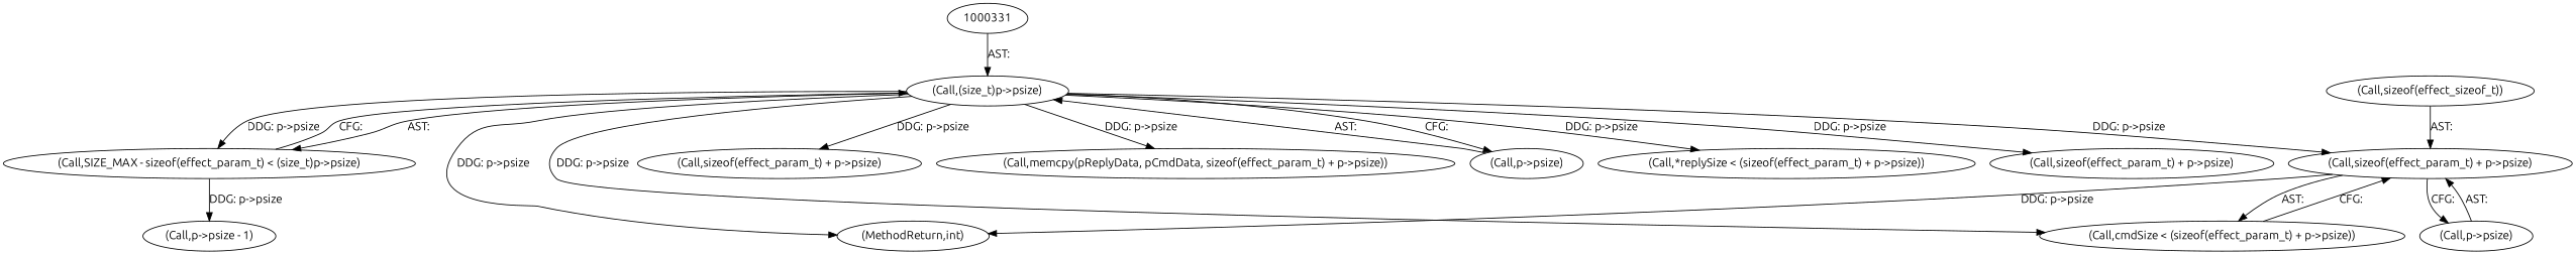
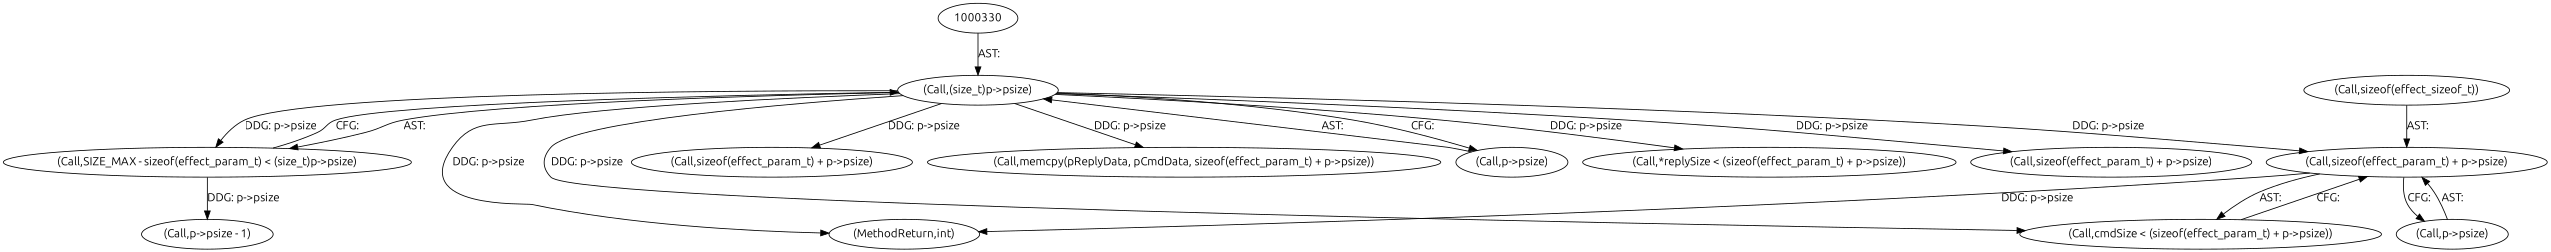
  digraph {
    fontname=Ubuntu
    node [fontname=Ubuntu]
    edge [fontname=Ubuntu]
    n1 [label="(Call,sizeof(effect_param_t) + p->psize)"]
    n2 [label="(Call,p->psize)"]
    n3 [label="(Call,cmdSize < (sizeof(effect_param_t) + p->psize))"]
    n4 [label="(MethodReturn,int)"]
    n5 [label="(Call,(size_t)p->psize)"]
    n6 [label="(Call,SIZE_MAX - sizeof(effect_param_t) < (size_t)p->psize)"]
    n7 [label="(Call,sizeof(effect_param_t) + p->psize)"]
    n8 [label="(Call,memcpy(pReplyData, pCmdData, sizeof(effect_param_t) + p->psize))"]
    n9 [label="(Call,p->psize)"]
    n10 [label="(Call,*replySize < (sizeof(effect_param_t) + p->psize))"]
    n11 [label="(Call,sizeof(effect_param_t) + p->psize)"]
    n12 [label="(Call,p->psize - 1)"]
    n13 [label="(Call,sizeof(effect_sizeof_t))"]
-   1000330 [label=1000331]
+   1000330
    n1 -> n2 [label="CFG: "]
    n1 -> n3 [label="AST: "]
    n1 -> n4 [label="DDG: p->psize"]
    n2 -> n1 [label="AST: "]
    n3 -> n1 [label="CFG: "]
    n5 -> n1 [label="DDG: p->psize"]
    n5 -> n3 [label="DDG: p->psize"]
    n5 -> n4 [label="DDG: p->psize"]
    n5 -> n6 [label="AST: "]
    n5 -> n6 [label="DDG: p->psize"]
    n5 -> n7 [label="DDG: p->psize"]
    n5 -> n8 [label="DDG: p->psize"]
    n5 -> n9 [label="CFG: "]
    n5 -> n10 [label="DDG: p->psize"]
    n5 -> n11 [label="DDG: p->psize"]
    n6 -> n5 [label="CFG: "]
    n6 -> n12 [label="DDG: p->psize"]
    n9 -> n5 [label="AST: "]
    n13 -> n1 [label="AST: "]
    1000330 -> n5 [label="AST: "]
  }
